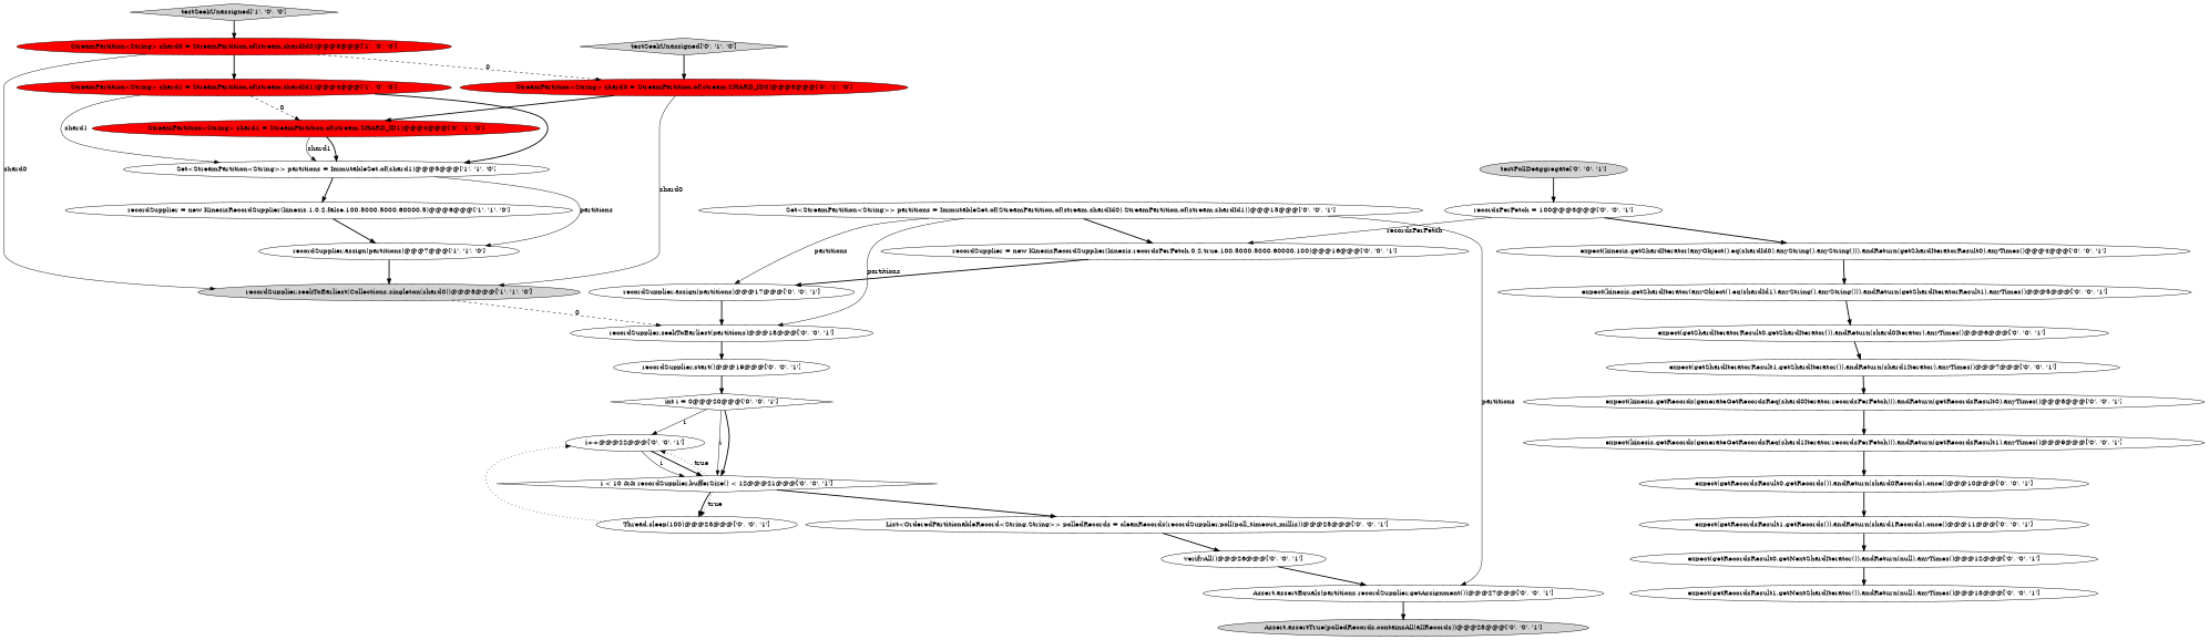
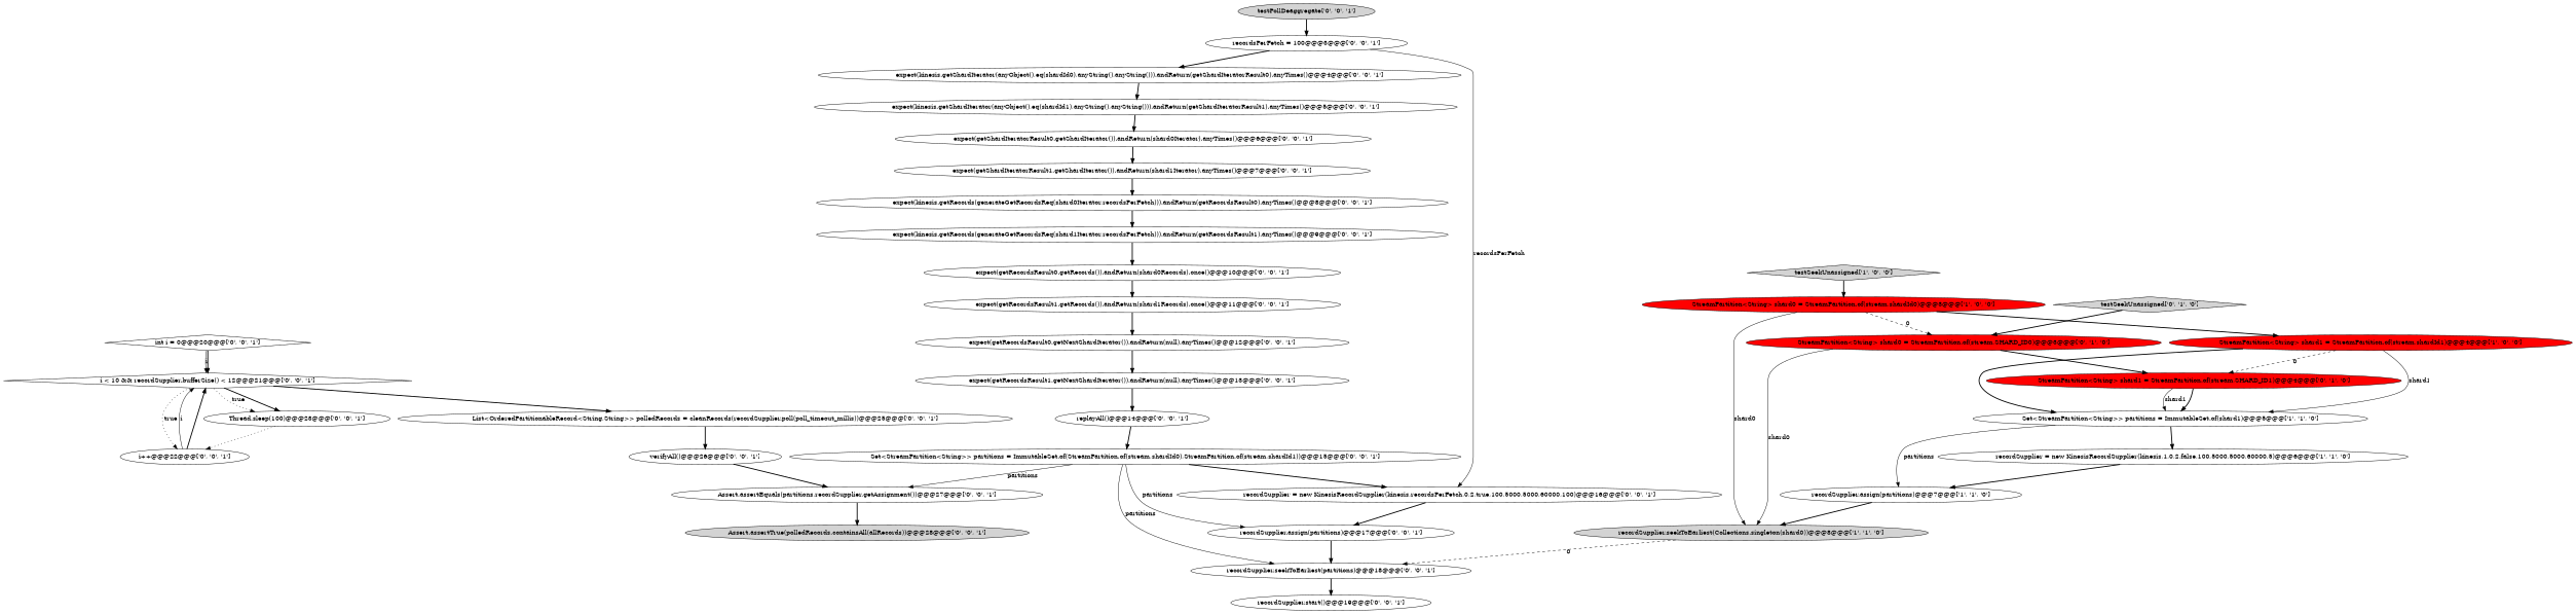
  digraph {
    node [fillcolor=white shape=ellipse style=filled]
    edge [style=bold]
    n1 [fillcolor=red label="StreamPartition<String> shard1 = StreamPartition.of(stream,shardId1)@@@4@@@['1', '0', '0']"]
    n2 [label="Set<StreamPartition<String>> partitions = ImmutableSet.of(shard1)@@@5@@@['1', '1', '0']"]
    n3 [fillcolor=red label="StreamPartition<String> shard1 = StreamPartition.of(stream,SHARD_ID1)@@@4@@@['0', '1', '0']"]
    n4 [label="recordSupplier = new KinesisRecordSupplier(kinesis,1,0,2,false,100,5000,5000,60000,5)@@@6@@@['1', '1', '0']"]
    n5 [label="recordSupplier.assign(partitions)@@@7@@@['1', '1', '0']"]
    n6 [label="expect(getShardIteratorResult0.getShardIterator()).andReturn(shard0Iterator).anyTimes()@@@6@@@['0', '0', '1']"]
    n7 [label="expect(getShardIteratorResult1.getShardIterator()).andReturn(shard1Iterator).anyTimes()@@@7@@@['0', '0', '1']"]
    n8 [label="expect(kinesis.getRecords(generateGetRecordsReq(shard0Iterator,recordsPerFetch))).andReturn(getRecordsResult0).anyTimes()@@@8@@@['0', '0', '1']"]
    n9 [label="verifyAll()@@@26@@@['0', '0', '1']"]
    n10 [label="Assert.assertEquals(partitions,recordSupplier.getAssignment())@@@27@@@['0', '0', '1']"]
    n11 [fillcolor=lightgray label="Assert.assertTrue(polledRecords.containsAll(allRecords))@@@28@@@['0', '0', '1']"]
    n12 [label="expect(getRecordsResult0.getRecords()).andReturn(shard0Records).once()@@@10@@@['0', '0', '1']"]
    n13 [label="expect(getRecordsResult1.getRecords()).andReturn(shard1Records).once()@@@11@@@['0', '0', '1']"]
    n14 [label="expect(getRecordsResult0.getNextShardIterator()).andReturn(null).anyTimes()@@@12@@@['0', '0', '1']"]
    n15 [label="expect(getRecordsResult1.getNextShardIterator()).andReturn(null).anyTimes()@@@13@@@['0', '0', '1']"]
+   n16 [label="replayAll()@@@14@@@['0', '0', '1']"]
    n17 [label="Set<StreamPartition<String>> partitions = ImmutableSet.of(StreamPartition.of(stream,shardId0),StreamPartition.of(stream,shardId1))@@@15@@@['0', '0', '1']"]
    n18 [fillcolor=lightgray label="recordSupplier.seekToEarliest(Collections.singleton(shard0))@@@8@@@['1', '1', '0']"]
    n19 [label="recordSupplier = new KinesisRecordSupplier(kinesis,recordsPerFetch,0,2,true,100,5000,5000,60000,100)@@@16@@@['0', '0', '1']"]
    n20 [label="recordSupplier.assign(partitions)@@@17@@@['0', '0', '1']"]
    n21 [label="recordSupplier.seekToEarliest(partitions)@@@18@@@['0', '0', '1']"]
    n22 [label="recordSupplier.start()@@@19@@@['0', '0', '1']"]
    n23 [label="Thread.sleep(100)@@@23@@@['0', '0', '1']"]
    n24 [label="i++@@@22@@@['0', '0', '1']"]
    n25 [label="i < 10 && recordSupplier.bufferSize() < 12@@@21@@@['0', '0', '1']" shape=diamond]
    n26 [label="expect(kinesis.getRecords(generateGetRecordsReq(shard1Iterator,recordsPerFetch))).andReturn(getRecordsResult1).anyTimes()@@@9@@@['0', '0', '1']"]
    n27 [label="expect(kinesis.getShardIterator(anyObject(),eq(shardId1),anyString(),anyString())).andReturn(getShardIteratorResult1).anyTimes()@@@5@@@['0', '0', '1']"]
    n28 [label="int i = 0@@@20@@@['0', '0', '1']" shape=diamond]
    n29 [fillcolor=lightgray label="testSeekUnassigned['1', '0', '0']" shape=diamond]
    n30 [fillcolor=red label="StreamPartition<String> shard0 = StreamPartition.of(stream,shardId0)@@@3@@@['1', '0', '0']"]
    n31 [fillcolor=red label="StreamPartition<String> shard0 = StreamPartition.of(stream,SHARD_ID0)@@@3@@@['0', '1', '0']"]
    n32 [label="recordsPerFetch = 100@@@3@@@['0', '0', '1']"]
    n33 [label="expect(kinesis.getShardIterator(anyObject(),eq(shardId0),anyString(),anyString())).andReturn(getShardIteratorResult0).anyTimes()@@@4@@@['0', '0', '1']"]
    n34 [label="List<OrderedPartitionableRecord<String,String>> polledRecords = cleanRecords(recordSupplier.poll(poll_timeout_millis))@@@25@@@['0', '0', '1']"]
    n35 [fillcolor=lightgray label="testSeekUnassigned['0', '1', '0']" shape=diamond]
    n36 [fillcolor=lightgray label="testPollDeaggregate['0', '0', '1']"]
    n1 -> n2
    n1 -> n2 [label=shard1 style=solid]
    n1 -> n3 [label=0 style=dashed]
    n2 -> n4
    n2 -> n5 [label=partitions style=solid]
    n3 -> n2
    n3 -> n2 [label=shard1 style=solid]
    n4 -> n5
    n5 -> n18
    n6 -> n7
    n7 -> n8
    n8 -> n26
    n9 -> n10
    n10 -> n11
    n12 -> n13
    n13 -> n14
    n14 -> n15
+   n15 -> n16
+   n16 -> n17
    n17 -> n10 [label=partitions style=solid]
    n17 -> n19
    n17 -> n20 [label=partitions style=solid]
    n17 -> n21 [label=partitions style=solid]
    n18 -> n21 [label=0 style=dashed]
    n19 -> n20
    n20 -> n21
    n21 -> n22
-   n22 -> n28
    n23 -> n24 [style=dotted]
    n24 -> n25 [label=i style=solid]
    n24 -> n25
    n25 -> n23
    n25 -> n23 [label=true style=dotted]
    n25 -> n24 [label=true style=dotted]
    n25 -> n34
    n26 -> n12
    n27 -> n6
-   n28 -> n24 [label=i style=solid]
    n28 -> n25 [label=i style=solid]
    n28 -> n25
    n29 -> n30
    n30 -> n1
    n30 -> n18 [label=shard0 style=solid]
    n30 -> n31 [label=0 style=dashed]
    n31 -> n3
    n31 -> n18 [label=shard0 style=solid]
    n32 -> n19 [label=recordsPerFetch style=solid]
    n32 -> n33
    n33 -> n27
    n34 -> n9
    n35 -> n31
    n36 -> n32
  }
